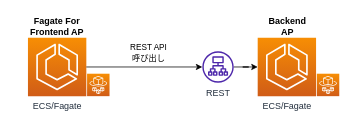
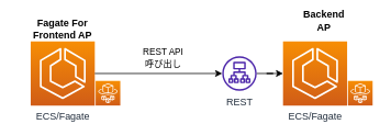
  <mxCell id="0" />
  <mxCell id="1" parent="0" />
  <mxCell id="2" value="ECS/Fagate" style="sketch=0;points=[[0,0,0],[0.25,0,0],[0.5,0,0],[0.75,0,0],[1,0,0],[0,1,0],[0.25,1,0],[0.5,1,0],[0.75,1,0],[1,1,0],[0,0.25,0],[0,0.5,0],[0,0.75,0],[1,0.25,0],[1,0.5,0],[1,0.75,0]];outlineConnect=0;fontColor=#232F3E;gradientColor=#F78E04;gradientDirection=north;fillColor=#D05C17;strokeColor=#ffffff;dashed=0;verticalLabelPosition=bottom;verticalAlign=top;align=center;html=1;fontSize=12;fontStyle=0;aspect=fixed;shape=mxgraph.aws4.resourceIcon;resIcon=mxgraph.aws4.ecs;" vertex="1" parent="1"><mxGeometry x="36" y="50" width="78" height="78" as="geometry" /></mxCell>
  <mxCell id="3" value="" style="sketch=0;points=[[0,0,0],[0.25,0,0],[0.5,0,0],[0.75,0,0],[1,0,0],[0,1,0],[0.25,1,0],[0.5,1,0],[0.75,1,0],[1,1,0],[0,0.25,0],[0,0.5,0],[0,0.75,0],[1,0.25,0],[1,0.5,0],[1,0.75,0]];outlineConnect=0;fontColor=#232F3E;gradientColor=#F78E04;gradientDirection=north;fillColor=#D05C17;strokeColor=#ffffff;dashed=0;verticalLabelPosition=bottom;verticalAlign=top;align=center;html=1;fontSize=12;fontStyle=0;aspect=fixed;shape=mxgraph.aws4.resourceIcon;resIcon=mxgraph.aws4.fargate;" vertex="1" parent="1"><mxGeometry x="115" y="98" width="30" height="30" as="geometry" /></mxCell>
  <mxCell id="4" value="Fagate For Frontend AP" style="text;html=1;strokeColor=none;fillColor=none;align=center;verticalAlign=middle;whiteSpace=wrap;rounded=0;fontStyle=1" vertex="1" parent="1"><mxGeometry x="20" y="20" width="110" height="30" as="geometry" /></mxCell>
  <mxCell id="5" value="REST API&lt;br&gt;呼び出し" style="edgeStyle=orthogonalEdgeStyle;rounded=0;orthogonalLoop=1;jettySize=auto;html=1;exitX=1;exitY=0.5;exitDx=0;exitDy=0;exitPerimeter=0;" edge="1" parent="1" source="2" target="9"><mxGeometry x="0.065" y="19" relative="1" as="geometry"><mxPoint x="110" y="89" as="sourcePoint" /><mxPoint x="307" y="70" as="targetPoint" /><mxPoint as="offset" /></mxGeometry></mxCell>
  <mxCell id="6" value="ECS/Fagate" style="sketch=0;points=[[0,0,0],[0.25,0,0],[0.5,0,0],[0.75,0,0],[1,0,0],[0,1,0],[0.25,1,0],[0.5,1,0],[0.75,1,0],[1,1,0],[0,0.25,0],[0,0.5,0],[0,0.75,0],[1,0.25,0],[1,0.5,0],[1,0.75,0]];outlineConnect=0;fontColor=#232F3E;gradientColor=#F78E04;gradientDirection=north;fillColor=#D05C17;strokeColor=#ffffff;dashed=0;verticalLabelPosition=bottom;verticalAlign=top;align=center;html=1;fontSize=12;fontStyle=0;aspect=fixed;shape=mxgraph.aws4.resourceIcon;resIcon=mxgraph.aws4.ecs;" vertex="1" parent="1"><mxGeometry x="343" y="50" width="78" height="78" as="geometry" /></mxCell>
  <mxCell id="7" value="" style="sketch=0;points=[[0,0,0],[0.25,0,0],[0.5,0,0],[0.75,0,0],[1,0,0],[0,1,0],[0.25,1,0],[0.5,1,0],[0.75,1,0],[1,1,0],[0,0.25,0],[0,0.5,0],[0,0.75,0],[1,0.25,0],[1,0.5,0],[1,0.75,0]];outlineConnect=0;fontColor=#232F3E;gradientColor=#F78E04;gradientDirection=north;fillColor=#D05C17;strokeColor=#ffffff;dashed=0;verticalLabelPosition=bottom;verticalAlign=top;align=center;html=1;fontSize=12;fontStyle=0;aspect=fixed;shape=mxgraph.aws4.resourceIcon;resIcon=mxgraph.aws4.fargate;" vertex="1" parent="1"><mxGeometry x="422" y="98" width="30" height="30" as="geometry" /></mxCell>
  <mxCell id="8" style="edgeStyle=orthogonalEdgeStyle;rounded=0;orthogonalLoop=1;jettySize=auto;html=1;" edge="1" parent="1" source="9" target="6"><mxGeometry relative="1" as="geometry" /></mxCell>
  <mxCell id="9" value="REST" style="sketch=0;outlineConnect=0;fontColor=#232F3E;gradientColor=none;fillColor=#4D27AA;strokeColor=none;dashed=0;verticalLabelPosition=bottom;verticalAlign=top;align=center;html=1;fontSize=12;fontStyle=0;aspect=fixed;pointerEvents=1;shape=mxgraph.aws4.application_load_balancer;" vertex="1" parent="1"><mxGeometry x="269" y="68" width="42" height="42" as="geometry" /></mxCell>
- <mxCell id="10" value="Backend&lt;br&gt;AP" style="text;html=1;strokeColor=none;fillColor=none;align=center;verticalAlign=middle;whiteSpace=wrap;rounded=0;fontStyle=1" vertex="1" parent="1"><mxGeometry x="343" y="20" width="80" height="30" as="geometry" /></mxCell>
+ <mxCell id="10" value="Backend&lt;br&gt;AP" style="text;html=1;strokeColor=none;fillColor=none;align=center;verticalAlign=middle;whiteSpace=wrap;rounded=0;fontStyle=1" vertex="1" parent="1"><mxGeometry x="353" y="10" width="80" height="30" as="geometry" /></mxCell>
